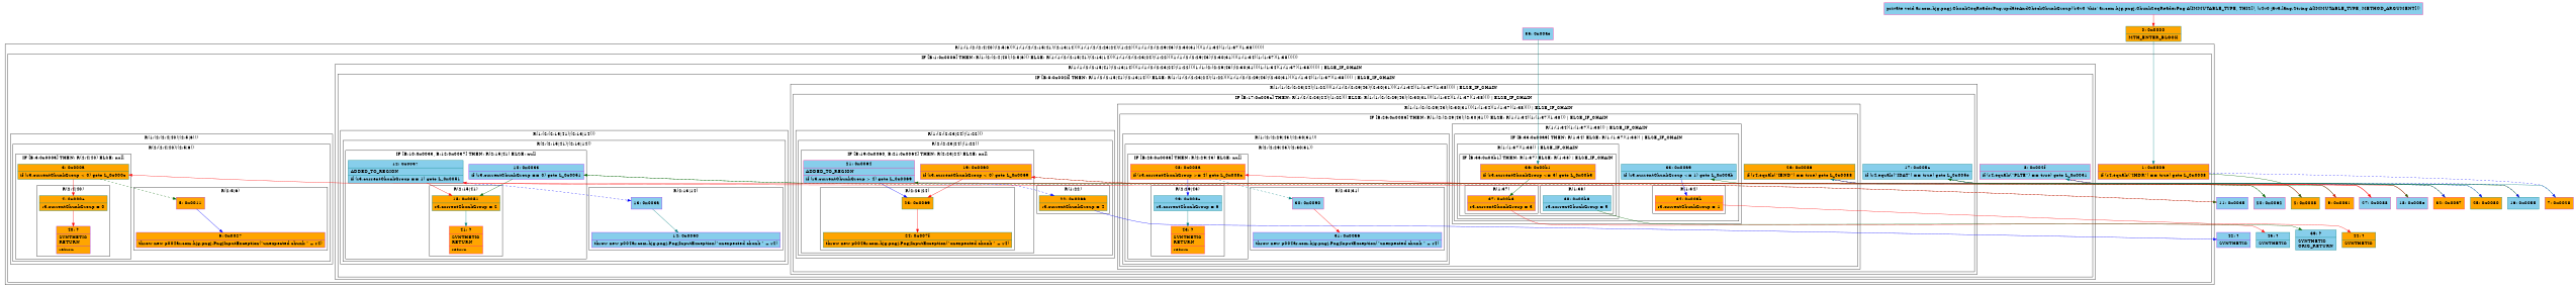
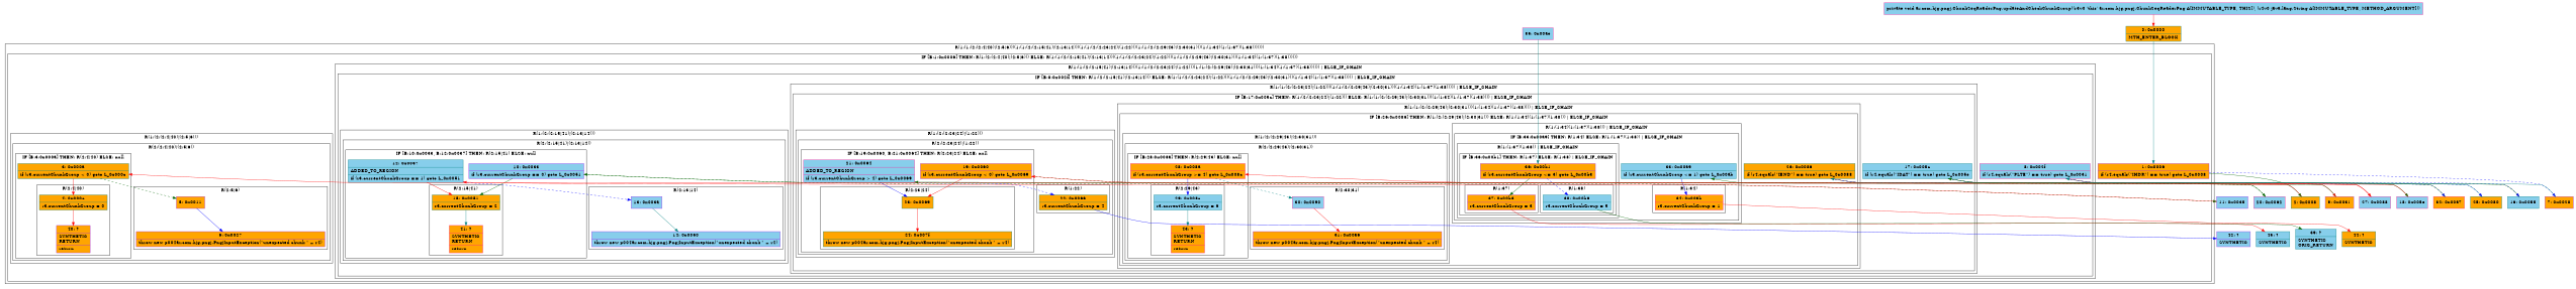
  digraph {
    node [color=teal fillcolor=orange shape=record style=filled]
    edge [color=red]
    n1 [label="{4\:\ 0x000c|r3.currentChunkGroup = 0\l}"]
    n2 [color=purple label="{40\:\ ?|SYNTHETIC\lRETURN\l|return\l}"]
    n3 [label="{3\:\ 0x000a|if (r3.currentChunkGroup \< 0) goto L_0x000c\l}"]
    n4 [color=purple label="{5\:\ 0x0011}"]
    n5 [color=purple label="{6\:\ 0x0027|throw new p004ar.com.hjg.pngj.PngjInputException(\"unexpected chunk \" + r4)\l}"]
    n6 [label="{15\:\ 0x0051|r3.currentChunkGroup = 2\l}"]
    n7 [color=deeppink label="{41\:\ ?|SYNTHETIC\lRETURN\l|return\l}"]
    n8 [color=purple fillcolor=skyblue label="{10\:\ 0x0033|if (r3.currentChunkGroup == 0) goto L_0x0051\l}"]
    n9 [fillcolor=skyblue label="{12\:\ 0x0037|ADDED_TO_REGION\l|if (r3.currentChunkGroup == 1) goto L_0x0051\l}"]
    n10 [color=purple fillcolor=skyblue label="{13\:\ 0x003a}"]
    n11 [color=purple fillcolor=skyblue label="{14\:\ 0x0050|throw new p004ar.com.hjg.pngj.PngjInputException(\"unexpected chunk \" + r4)\l}"]
    n12 [label="{23\:\ 0x0069}"]
    n13 [label="{24\:\ 0x007f|throw new p004ar.com.hjg.pngj.PngjInputException(\"unexpected chunk \" + r4)\l}"]
    n14 [color=purple label="{19\:\ 0x0060|if (r3.currentChunkGroup \< 0) goto L_0x0069\l}"]
    n15 [color=deeppink fillcolor=skyblue label="{21\:\ 0x0064|ADDED_TO_REGION\l|if (r3.currentChunkGroup \> 4) goto L_0x0069\l}"]
    n16 [label="{22\:\ 0x0066|r3.currentChunkGroup = 4\l}"]
    n17 [fillcolor=skyblue label="{29\:\ 0x008c|r3.currentChunkGroup = 6\l}"]
    n18 [color=deeppink label="{43\:\ ?|SYNTHETIC\lRETURN\l|return\l}"]
    n19 [color=deeppink label="{28\:\ 0x008a|if (r3.currentChunkGroup \>= 4) goto L_0x008c\l}"]
    n20 [color=deeppink fillcolor=skyblue label="{30\:\ 0x0090}"]
-   n21 [color=purple fillcolor=skyblue label="{31\:\ 0x00a6|throw new p004ar.com.hjg.pngj.PngjInputException(\"unexpected chunk \" + r4)\l}"]
+   n21 [color=purple label="{31\:\ 0x00a6|throw new p004ar.com.hjg.pngj.PngjInputException(\"unexpected chunk \" + r4)\l}"]
    n22 [color=deeppink label="{34\:\ 0x00ab|r3.currentChunkGroup = 1\l}"]
    n23 [color=purple label="{37\:\ 0x00b3|r3.currentChunkGroup = 3\l}"]
    n24 [fillcolor=skyblue label="{38\:\ 0x00b6|r3.currentChunkGroup = 5\l}"]
    n25 [color=purple label="{36\:\ 0x00b1|if (r3.currentChunkGroup \<= 3) goto L_0x00b3\l}"]
    n26 [fillcolor=skyblue label="{33\:\ 0x00a9|if (r3.currentChunkGroup \<= 1) goto L_0x00ab\l}"]
    n27 [label="{26\:\ 0x0086|if (r4.equals(\"IEND\") == true) goto L_0x0088\l}"]
    n28 [fillcolor=skyblue label="{17\:\ 0x005c|if (r4.equals(\"IDAT\") == true) goto L_0x005e\l}"]
    n29 [color=deeppink fillcolor=skyblue label="{8\:\ 0x002f|if (r4.equals(\"PLTE\") == true) goto L_0x0031\l}"]
    n30 [color=purple label="{1\:\ 0x0006|if (r4.equals(\"IHDR\") == true) goto L_0x0008\l}"]
    n31 [color=purple fillcolor=skyblue label="{11\:\ 0x0035}"]
    n32 [color=deeppink fillcolor=skyblue label="{20\:\ 0x0062}"]
    n33 [color=purple fillcolor=skyblue label="{42\:\ ?|SYNTHETIC\l}"]
    n34 [label="{44\:\ ?|SYNTHETIC\l}"]
    n35 [fillcolor=skyblue label="{45\:\ ?|SYNTHETIC\l}"]
    n36 [fillcolor=skyblue label="{39\:\ ?|SYNTHETIC\lORIG_RETURN\l}"]
    n37 [color=deeppink fillcolor=skyblue label="{27\:\ 0x0088}"]
    n38 [color=deeppink label="{32\:\ 0x00a7}"]
    n39 [color=deeppink fillcolor=skyblue label="{18\:\ 0x005e}"]
    n40 [label="{25\:\ 0x0080}"]
    n41 [color=purple label="{9\:\ 0x0031}"]
    n42 [fillcolor=skyblue label="{16\:\ 0x0055}"]
    n43 [label="{2\:\ 0x0008}"]
    n44 [color=purple label="{7\:\ 0x0028}"]
    n45 [color=deeppink fillcolor=skyblue label="{35\:\ 0x00ae}"]
    n46 [label="{0\:\ 0x0000|MTH_ENTER_BLOCK\l}"]
    n47 [color=deeppink fillcolor=skyblue label="{private void ar.com.hjg.pngj.ChunkSeqReaderPng.updateAndCheckChunkGroup((r3v0 'this' ar.com.hjg.pngj.ChunkSeqReaderPng A[IMMUTABLE_TYPE, THIS]), (r4v0 java.lang.String A[IMMUTABLE_TYPE, METHOD_ARGUMENT])) }"]
    subgraph cluster_1 {
      label="R(1:(1:(2:(2:4|40)|(2:5|6)))(1:(1:(2:(2:15|41)|(2:13|14)))(1:(1:(2:(2:23|24)|(1:22)))(1:(1:(2:(2:29|43)|(2:30|31)))(1:(1:34)(1:(1:37)(1:38)))))))"
      subgraph cluster_2 {
        label="IF [B:1:0x0006] THEN: R(1:(2:(2:4|40)|(2:5|6))) ELSE: R(1:(1:(2:(2:15|41)|(2:13|14)))(1:(1:(2:(2:23|24)|(1:22)))(1:(1:(2:(2:29|43)|(2:30|31)))(1:(1:34)(1:(1:37)(1:38))))))"
        n30
        subgraph cluster_3 {
          label="R(1:(2:(2:4|40)|(2:5|6)))"
          subgraph cluster_4 {
            label="R(2:(2:4|40)|(2:5|6))"
            subgraph cluster_5 {
              label="IF [B:3:0x000a] THEN: R(2:4|40) ELSE: null"
              n3
              subgraph cluster_6 {
                label="R(2:4|40)"
                n1
                n2
              }
            }
            subgraph cluster_7 {
              label="R(2:5|6)"
              n4
              n5
            }
          }
        }
        subgraph cluster_8 {
          label="R(1:(1:(2:(2:15|41)|(2:13|14)))(1:(1:(2:(2:23|24)|(1:22)))(1:(1:(2:(2:29|43)|(2:30|31)))(1:(1:34)(1:(1:37)(1:38)))))) | ELSE_IF_CHAIN\l"
          subgraph cluster_9 {
            label="IF [B:8:0x002f] THEN: R(1:(2:(2:15|41)|(2:13|14))) ELSE: R(1:(1:(2:(2:23|24)|(1:22)))(1:(1:(2:(2:29|43)|(2:30|31)))(1:(1:34)(1:(1:37)(1:38))))) | ELSE_IF_CHAIN\l"
            n29
            subgraph cluster_10 {
              label="R(1:(2:(2:15|41)|(2:13|14)))"
              subgraph cluster_11 {
                label="R(2:(2:15|41)|(2:13|14))"
                subgraph cluster_12 {
                  label="IF [B:10:0x0033, B:12:0x0037] THEN: R(2:15|41) ELSE: null"
                  n8
                  n9
                  subgraph cluster_13 {
                    label="R(2:15|41)"
                    n6
                    n7
                  }
                }
                subgraph cluster_14 {
                  label="R(2:13|14)"
                  n10
                  n11
                }
              }
            }
            subgraph cluster_15 {
              label="R(1:(1:(2:(2:23|24)|(1:22)))(1:(1:(2:(2:29|43)|(2:30|31)))(1:(1:34)(1:(1:37)(1:38))))) | ELSE_IF_CHAIN\l"
              subgraph cluster_16 {
                label="IF [B:17:0x005c] THEN: R(1:(2:(2:23|24)|(1:22))) ELSE: R(1:(1:(2:(2:29|43)|(2:30|31)))(1:(1:34)(1:(1:37)(1:38)))) | ELSE_IF_CHAIN\l"
                n28
                subgraph cluster_17 {
                  label="R(1:(2:(2:23|24)|(1:22)))"
                  subgraph cluster_18 {
                    label="R(2:(2:23|24)|(1:22))"
                    subgraph cluster_19 {
                      label="IF [B:19:0x0060, B:21:0x0064] THEN: R(2:23|24) ELSE: null"
                      n14
                      n15
                      subgraph cluster_20 {
                        label="R(2:23|24)"
                        n12
                        n13
                      }
                    }
                    subgraph cluster_21 {
                      label="R(1:22)"
                      n16
                    }
                  }
                }
                subgraph cluster_22 {
                  label="R(1:(1:(2:(2:29|43)|(2:30|31)))(1:(1:34)(1:(1:37)(1:38)))) | ELSE_IF_CHAIN\l"
                  subgraph cluster_23 {
                    label="IF [B:26:0x0086] THEN: R(1:(2:(2:29|43)|(2:30|31))) ELSE: R(1:(1:34)(1:(1:37)(1:38))) | ELSE_IF_CHAIN\l"
                    n27
                    subgraph cluster_24 {
                      label="R(1:(2:(2:29|43)|(2:30|31)))"
                      subgraph cluster_25 {
                        label="R(2:(2:29|43)|(2:30|31))"
                        subgraph cluster_26 {
                          label="IF [B:28:0x008a] THEN: R(2:29|43) ELSE: null"
                          n19
                          subgraph cluster_27 {
                            label="R(2:29|43)"
                            n17
                            n18
                          }
                        }
                        subgraph cluster_28 {
                          label="R(2:30|31)"
                          n20
                          n21
                        }
                      }
                    }
                    subgraph cluster_29 {
                      label="R(1:(1:34)(1:(1:37)(1:38))) | ELSE_IF_CHAIN\l"
                      subgraph cluster_30 {
                        label="IF [B:33:0x00a9] THEN: R(1:34) ELSE: R(1:(1:37)(1:38)) | ELSE_IF_CHAIN\l"
                        n26
                        subgraph cluster_31 {
                          label="R(1:34)"
                          n22
                        }
                        subgraph cluster_32 {
                          label="R(1:(1:37)(1:38)) | ELSE_IF_CHAIN\l"
                          subgraph cluster_33 {
                            label="IF [B:36:0x00b1] THEN: R(1:37) ELSE: R(1:38) | ELSE_IF_CHAIN\l"
                            n25
                            subgraph cluster_34 {
                              label="R(1:37)"
                              n23
                            }
                            subgraph cluster_35 {
                              label="R(1:38)"
                              n24
                            }
                          }
                        }
                      }
                    }
                  }
                }
              }
            }
          }
        }
      }
    }
    n1 -> n2
    n3 -> n1
    n3 -> n4 [color=darkgreen style=dashed]
    n4 -> n5 [color=blue]
    n6 -> n7 [color=teal]
    n8 -> n6 [color=darkgreen]
    n8 -> n31 [color=darkgreen style=dashed]
    n9 -> n6
    n9 -> n10 [color=blue style=dashed]
    n10 -> n11 [color=teal]
    n12 -> n13
    n14 -> n12
    n14 -> n32 [color=darkgreen style=dashed]
    n15 -> n12 [color=blue]
    n15 -> n16 [color=blue style=dashed]
    n16 -> n33 [color=blue]
    n17 -> n18 [color=teal]
    n19 -> n17 [color=blue]
    n19 -> n20 [color=teal style=dashed]
    n20 -> n21
    n22 -> n34
    n23 -> n35
    n24 -> n36 [color=darkgreen]
    n25 -> n23 [color=darkgreen]
+   n25 -> n24 [color=blue style=dashed]
    n26 -> n22 [color=blue]
    n27 -> n37
    n27 -> n38 [color=blue style=dashed]
    n28 -> n39 [color=darkgreen]
    n28 -> n40 [color=blue style=dashed]
    n29 -> n41
    n29 -> n42 [color=blue style=dashed]
    n30 -> n43 [color=darkgreen]
    n30 -> n44 [color=blue style=dashed]
    n31 -> n9
    n32 -> n15 [color=darkgreen]
    n37 -> n19
    n38 -> n26 [color=darkgreen]
    n39 -> n14
    n40 -> n27 [color=teal]
    n41 -> n8 [color=darkgreen]
    n42 -> n28 [color=darkgreen]
    n43 -> n3
    n44 -> n29 [color=teal]
    n45 -> n25 [color=teal]
    n46 -> n30 [color=teal]
    n47 -> n46
  }
